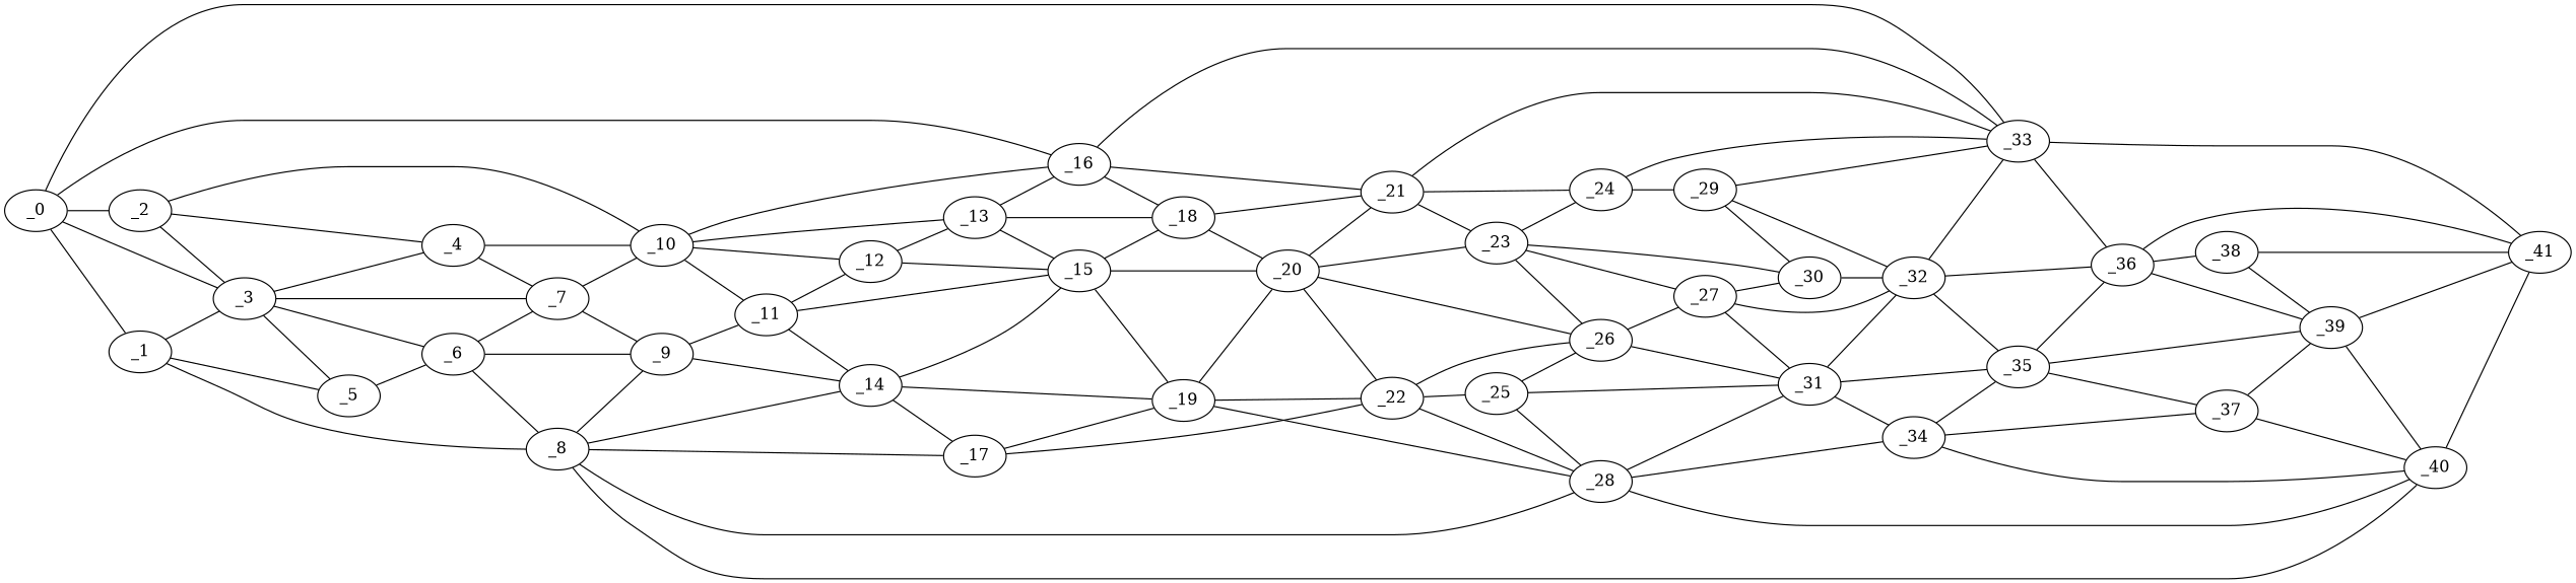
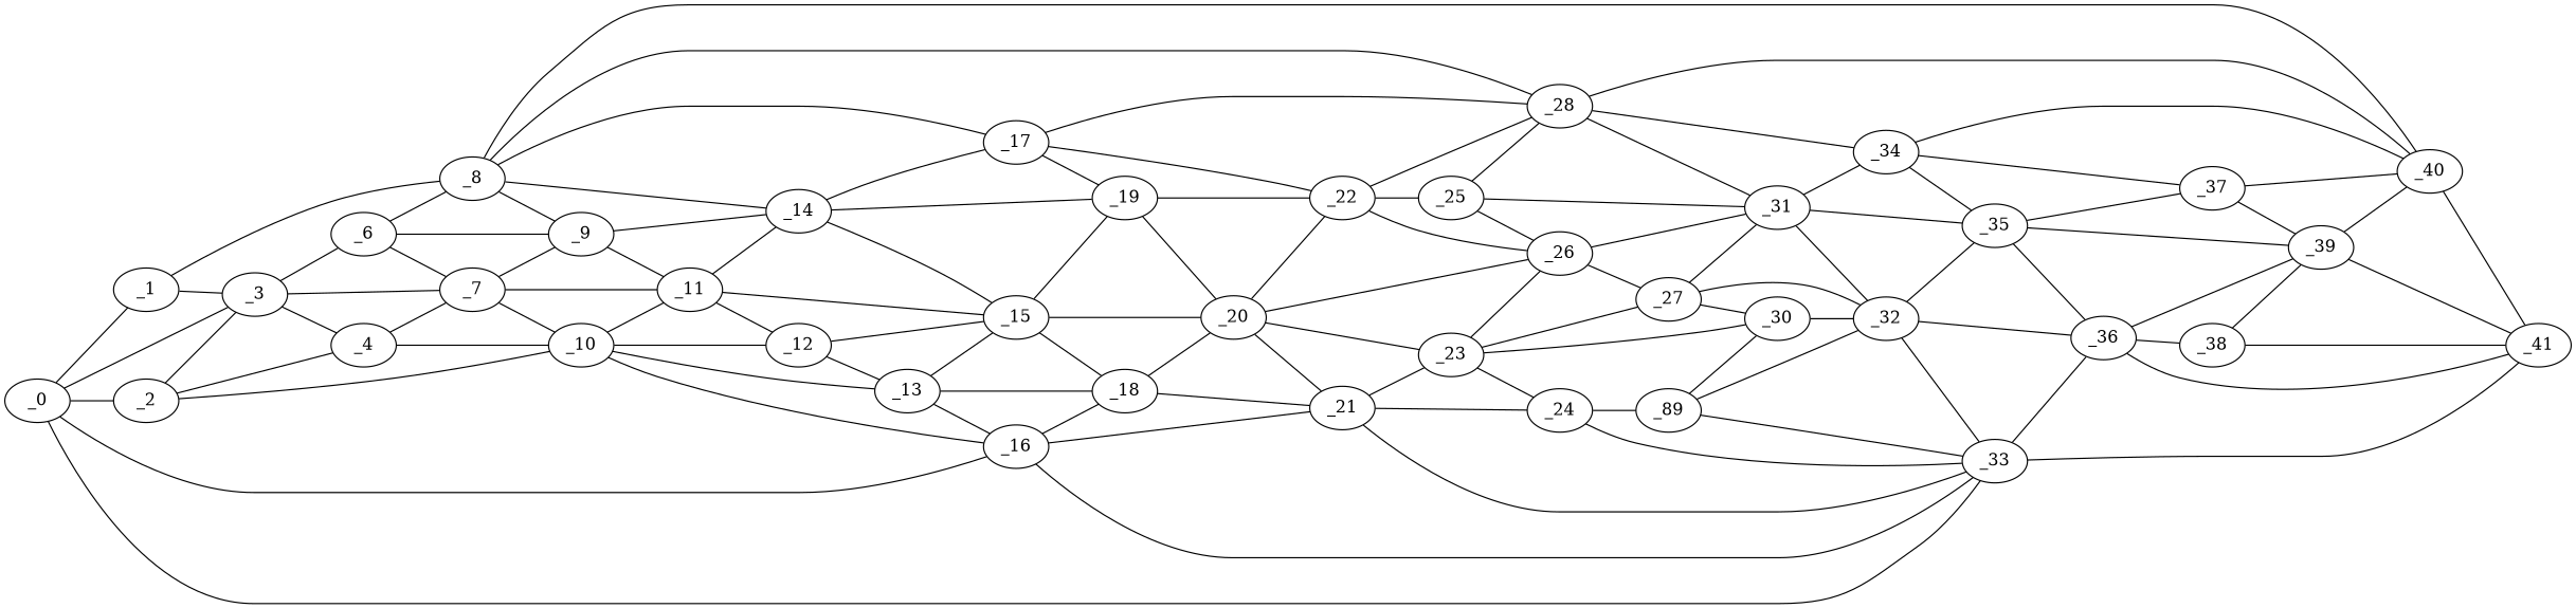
  graph {
    rankdir=LR
    node [x=18 y=76]
    edge [valence=2]
    _0 [x=5 y=79]
    _1 [x=7 y=44]
    _2 [x=14]
    _3 [y=62]
    _16 [x=52 y=83]
    _33 [x=103 y=97]
-   _5 [x=19 y=42]
    _8 [x=29 y=30]
    _10 [x=33 y=78]
    _4 [y=71]
    _6 [x=27 y=42]
    _7 [x=27 y=64]
    _11 [x=35 y=67]
    _12 [x=41 y=70]
    _13 [x=41]
    _18 [x=54 y=75]
    _21 [x=63 y=85]
    _36 [x=110 y=70]
    _41 [x=124 y=81]
    _9 [x=32 y=40]
    _14 [x=45 y=41]
    _17 [x=54 y=44]
    _28 [x=80 y=48]
    _40 [x=124 y=47]
    _15 [x=49 y=68]
    _20 [x=63 y=71]
    _23 [x=71 y=78]
    _24 [x=73 y=87]
    _39 [x=123 y=62]
    _38 [x=121 y=74]
    _19 [x=56 y=47]
    _22 [x=68 y=50]
    _31 [x=88 y=53]
    _34 [x=106 y=50]
    _26 [x=76 y=73]
    _25 [x=75 y=50]
    _32 [x=93]
    _35 [x=106 y=61]
    _37 [x=116 y=52]
    _27 [x=79 y=74]
    _30 [x=85 y=81]
-   _29 [x=83 y=88]
+   _29 [x=83 y=88 label=_89]
    _0 -- _1 [valence=1]
    _0 -- _2
    _0 -- _3 [valence=1]
    _0 -- _16 [valence=1]
    _0 -- _33 [valence=1]
    _1 -- _3
-   _1 -- _5 [valence=1]
    _1 -- _8 [valence=1]
    _2 -- _3
    _2 -- _10
    _2 -- _4
-   _3 -- _5
    _3 -- _4
    _3 -- _6
    _3 -- _7
    _16 -- _33
    _16 -- _18
    _16 -- _21
    _33 -- _36
    _33 -- _41 [valence=1]
-   _5 -- _6 [valence=1]
    _8 -- _9
    _8 -- _14
    _8 -- _17
    _8 -- _28
    _8 -- _40 [valence=1]
    _10 -- _16 [valence=1]
    _10 -- _11
    _10 -- _12 [valence=1]
    _10 -- _13
    _4 -- _10
    _4 -- _7
    _6 -- _8
    _6 -- _7
    _6 -- _9
    _7 -- _10 [valence=1]
+   _7 -- _11
    _7 -- _9 [valence=1]
    _11 -- _12
    _11 -- _14
    _11 -- _15
    _12 -- _13
    _12 -- _15 [valence=1]
    _13 -- _16
    _13 -- _18 [valence=1]
    _13 -- _15
    _18 -- _21 [valence=1]
    _18 -- _20
    _21 -- _33
    _21 -- _23
    _21 -- _24
    _36 -- _41 [valence=1]
    _36 -- _39
    _36 -- _38
    _9 -- _11
    _9 -- _14
    _14 -- _17 [valence=1]
    _14 -- _15
    _14 -- _19 [valence=1]
-   _19 -- _28 [valence=1]
+   _17 -- _28 [valence=1]
    _17 -- _19
    _17 -- _22 [valence=1]
    _28 -- _40 [valence=1]
    _28 -- _31 [valence=1]
    _28 -- _34
    _40 -- _41 [valence=1]
    _15 -- _18 [valence=1]
    _15 -- _20
    _15 -- _19 [valence=1]
    _20 -- _21 [valence=1]
    _20 -- _23
    _20 -- _22
    _20 -- _26
    _23 -- _24
    _23 -- _26 [valence=1]
    _23 -- _27
    _23 -- _30 [valence=1]
    _24 -- _33
    _24 -- _29 [valence=1]
    _39 -- _41 [valence=1]
    _39 -- _40 [valence=1]
    _38 -- _41
    _38 -- _39 [valence=1]
    _19 -- _20
    _19 -- _22 [valence=1]
    _22 -- _28
    _22 -- _26
    _22 -- _25
    _31 -- _34
    _31 -- _32
    _31 -- _35 [valence=1]
    _34 -- _40
    _34 -- _35 [valence=1]
    _34 -- _37
    _26 -- _31 [valence=1]
    _26 -- _27
    _25 -- _28
    _25 -- _31
    _25 -- _26
    _32 -- _33
    _32 -- _36 [valence=1]
    _32 -- _35
    _35 -- _36
    _35 -- _39 [valence=1]
    _35 -- _37 [valence=1]
    _37 -- _40 [valence=1]
    _37 -- _39
    _27 -- _31
    _27 -- _32 [valence=1]
    _27 -- _30
    _30 -- _32
    _29 -- _33
    _29 -- _32 [valence=1]
    _29 -- _30
  }
